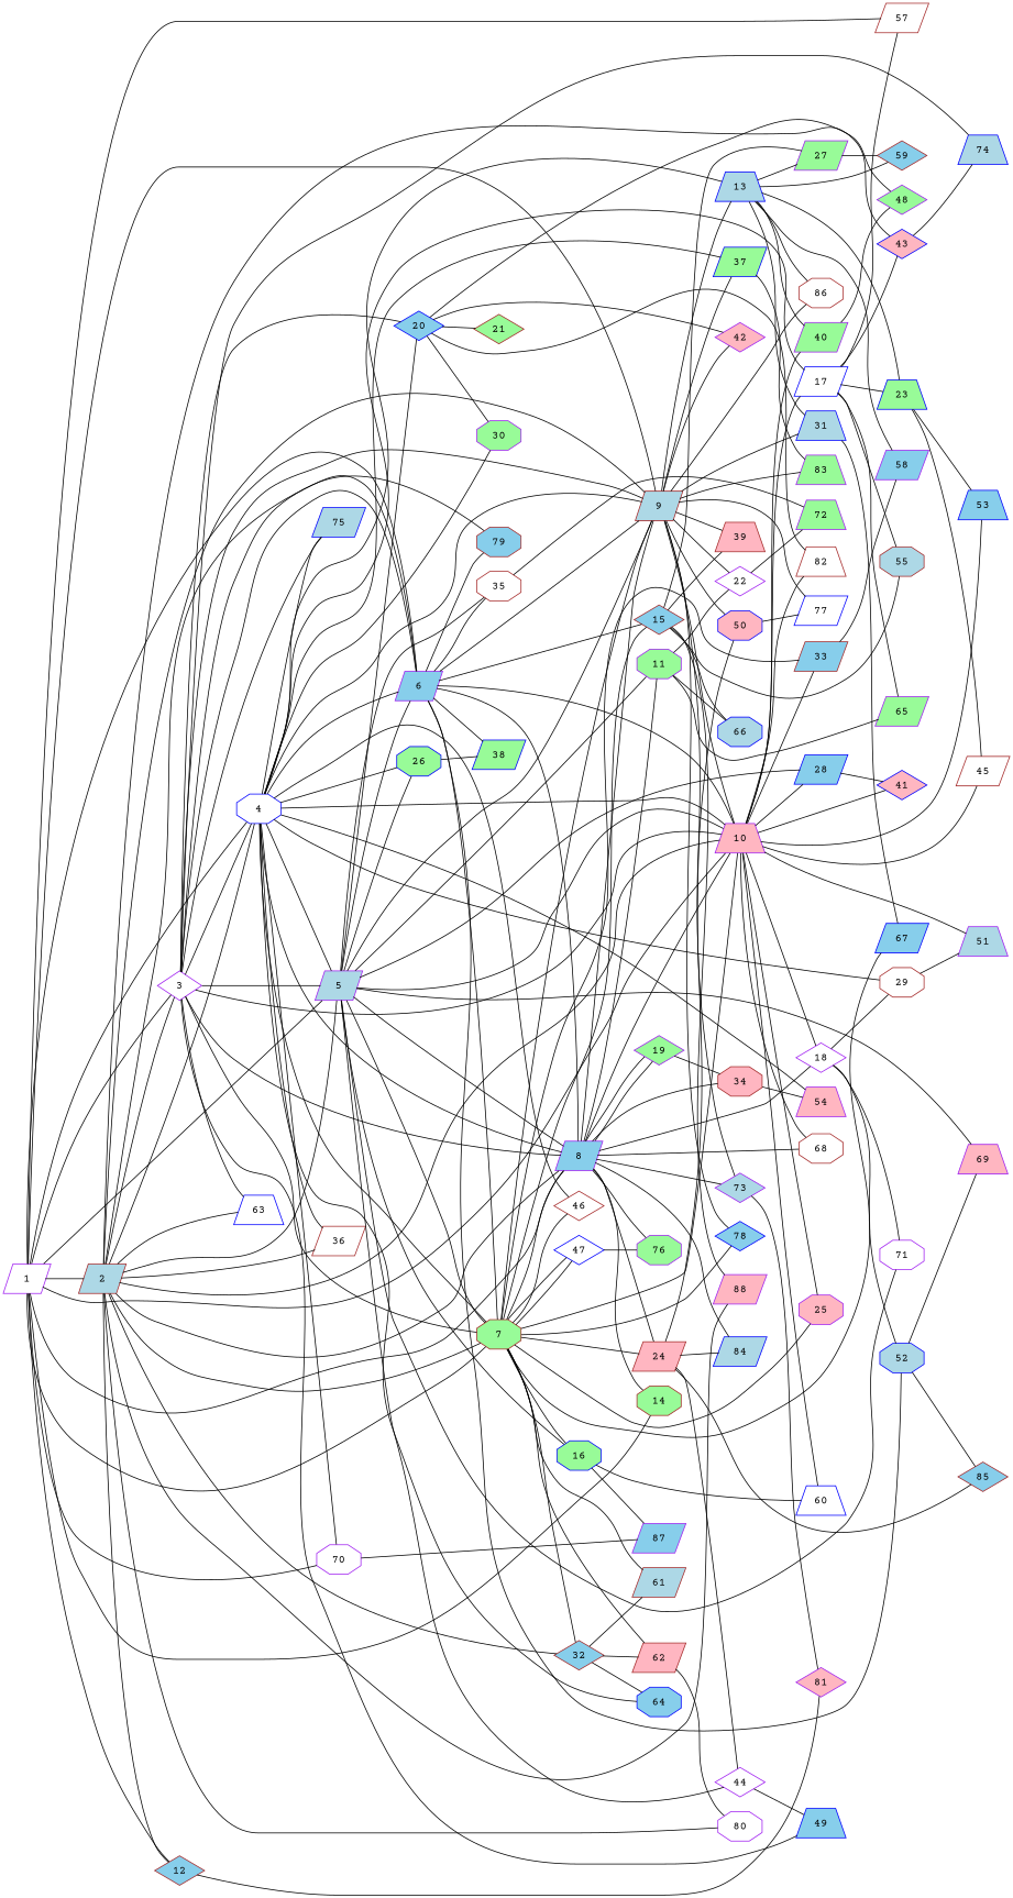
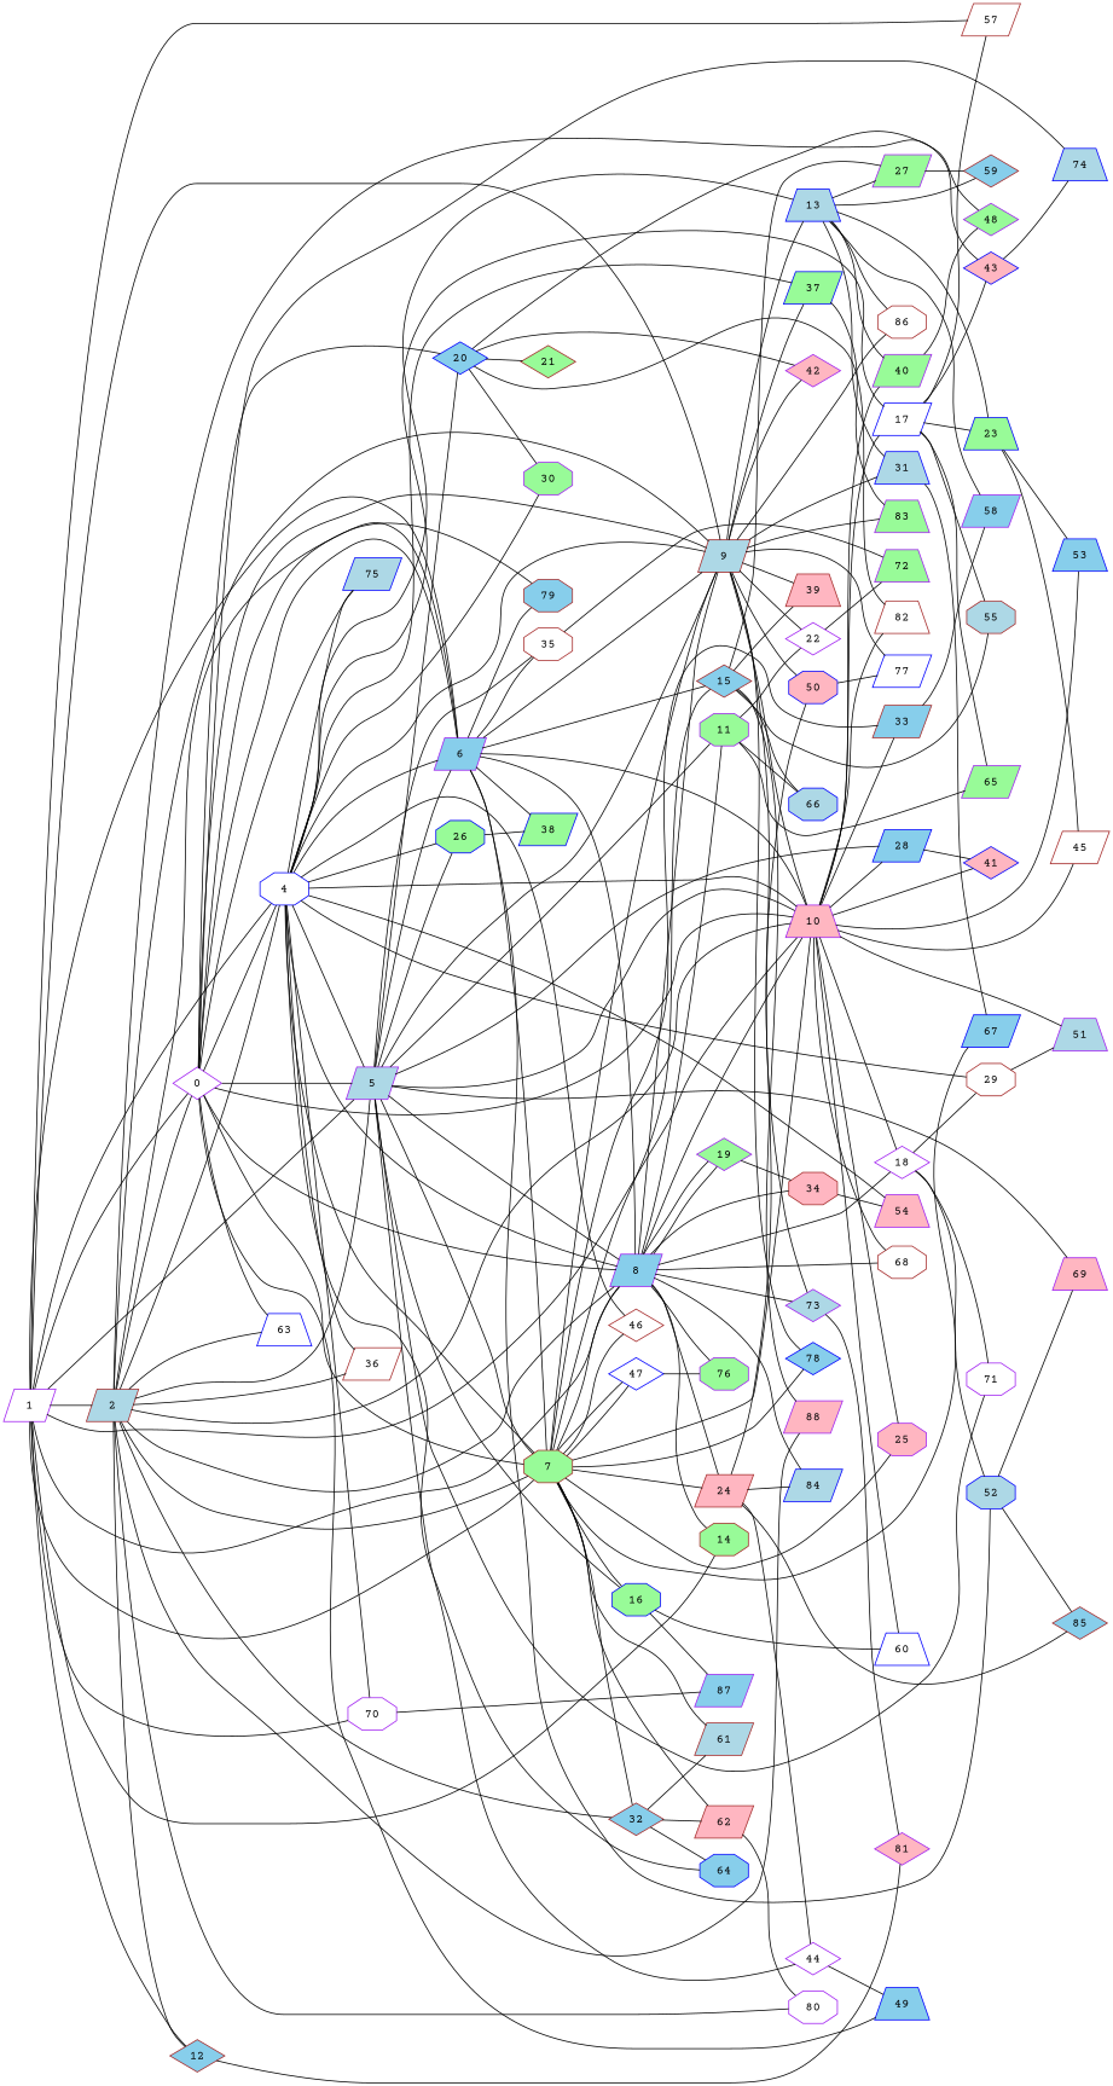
  graph {
    fontname="Courier Prime"
    rankdir=LR
    node [color=purple fillcolor=white fontname="Courier Prime" shape=parallelogram style=filled]
    edge [fontname="Courier Prime"]
    2 [color=brown fillcolor=lightblue]
    1
-   3 [shape=diamond]
+   3 [shape=diamond label=0]
    4 [color=blue shape=octagon]
    5 [fillcolor=lightblue]
    6 [fillcolor=skyblue]
    7 [color=brown fillcolor=palegreen shape=octagon]
    8 [fillcolor=skyblue]
    9 [color=brown fillcolor=lightblue]
    10 [fillcolor=lightpink shape=trapezium]
    12 [color=brown fillcolor=skyblue shape=diamond]
    14 [color=brown fillcolor=palegreen shape=octagon]
    57 [color=brown]
    70 [shape=octagon]
    32 [color=brown fillcolor=skyblue shape=diamond]
    36 [color=brown]
    43 [color=blue fillcolor=lightpink shape=diamond]
    63 [color=blue shape=trapezium]
    80 [shape=octagon]
    88 [fillcolor=lightpink]
    20 [color=blue fillcolor=skyblue shape=diamond]
    49 [color=blue fillcolor=skyblue shape=trapezium]
    74 [color=blue fillcolor=lightblue shape=trapezium]
    75 [color=blue fillcolor=lightblue]
    79 [color=brown fillcolor=skyblue shape=octagon]
    13 [color=blue fillcolor=lightblue shape=trapezium]
    17 [color=blue]
    26 [color=blue fillcolor=palegreen shape=octagon]
    29 [color=brown shape=octagon]
    30 [fillcolor=palegreen shape=octagon]
    37 [color=blue fillcolor=palegreen]
    46 [color=brown shape=diamond]
    54 [fillcolor=lightpink shape=trapezium]
    64 [color=blue fillcolor=skyblue shape=octagon]
    11 [fillcolor=palegreen shape=octagon]
    16 [color=blue fillcolor=palegreen shape=octagon]
    28 [color=blue fillcolor=skyblue]
    35 [color=brown shape=octagon]
    44 [shape=diamond]
    69 [fillcolor=lightpink shape=trapezium]
    71 [shape=octagon]
    15 [color=brown fillcolor=skyblue shape=diamond]
    38 [color=blue fillcolor=palegreen]
    52 [color=blue fillcolor=lightblue shape=octagon]
    24 [color=brown fillcolor=lightpink]
    25 [fillcolor=lightpink shape=octagon]
    33 [color=brown fillcolor=skyblue]
    47 [color=blue shape=diamond]
    61 [color=brown fillcolor=lightblue]
    62 [color=brown fillcolor=lightpink]
    67 [color=blue fillcolor=skyblue]
    78 [color=blue fillcolor=skyblue shape=diamond]
    18 [shape=diamond]
    19 [fillcolor=palegreen shape=diamond]
    34 [color=brown fillcolor=lightpink shape=octagon]
    68 [color=brown shape=octagon]
    73 [fillcolor=lightblue shape=diamond]
    76 [fillcolor=palegreen shape=octagon]
    84 [color=blue fillcolor=lightblue]
    22 [shape=diamond]
    31 [color=blue fillcolor=lightblue shape=trapezium]
    39 [color=brown fillcolor=lightpink shape=trapezium]
    42 [fillcolor=lightpink shape=diamond]
    50 [color=blue fillcolor=lightpink shape=octagon]
    77 [color=blue]
    83 [fillcolor=palegreen shape=trapezium]
    86 [color=brown shape=octagon]
    40 [fillcolor=palegreen]
    41 [color=blue fillcolor=lightpink shape=diamond]
    45 [color=brown]
    51 [fillcolor=lightblue shape=trapezium]
    53 [color=blue fillcolor=skyblue shape=trapezium]
    60 [color=blue shape=trapezium]
    82 [color=brown shape=trapezium]
    81 [fillcolor=lightpink shape=diamond]
    87 [fillcolor=skyblue]
    21 [color=brown fillcolor=palegreen shape=diamond]
    48 [fillcolor=palegreen shape=diamond]
    23 [color=blue fillcolor=palegreen shape=trapezium]
    27 [fillcolor=palegreen]
    58 [fillcolor=skyblue]
    59 [color=brown fillcolor=skyblue shape=diamond]
    65 [fillcolor=palegreen]
    55 [color=brown fillcolor=lightblue shape=octagon]
    66 [color=blue fillcolor=lightblue shape=octagon]
    72 [fillcolor=palegreen shape=trapezium]
    85 [color=brown fillcolor=skyblue shape=diamond]
    2 -- 3
    2 -- 4
    2 -- 5
    2 -- 6
    2 -- 7
    2 -- 8
    2 -- 9
    2 -- 10
    2 -- 12
    2 -- 32
    2 -- 36
    2 -- 43
    2 -- 63
    2 -- 80
    2 -- 88
    1 -- 2
    1 -- 3
    1 -- 4
    1 -- 5
    1 -- 6
    1 -- 7
    1 -- 8
    1 -- 9
    1 -- 10
    1 -- 12
    1 -- 14
    1 -- 57
    1 -- 70
    3 -- 4
    3 -- 5
    3 -- 6
    3 -- 7
    3 -- 8
    3 -- 9
    3 -- 10
    3 -- 63
    3 -- 20
    3 -- 49
    3 -- 74
    3 -- 75
    3 -- 79
    4 -- 5
    4 -- 6
    4 -- 7
    4 -- 8
    4 -- 9
    4 -- 10
    4 -- 70
    4 -- 36
    4 -- 75
    4 -- 13
    4 -- 17
    4 -- 26
    4 -- 29
    4 -- 30
    4 -- 37
    4 -- 46
    4 -- 54
    4 -- 64
    5 -- 6
    5 -- 7
    5 -- 8
    5 -- 9
    5 -- 10
    5 -- 20
    5 -- 26
    5 -- 11
    5 -- 16
    5 -- 28
    5 -- 35
    5 -- 44
    5 -- 69
    5 -- 71
    6 -- 7
    6 -- 8
    6 -- 9
    6 -- 10
    6 -- 79
    6 -- 35
    6 -- 15
    6 -- 38
    6 -- 52
    7 -- 8
    7 -- 9
    7 -- 10
    7 -- 32
    7 -- 46
    7 -- 16
    7 -- 15
    7 -- 24
    7 -- 25
    7 -- 33
    7 -- 47
    7 -- 47
    7 -- 61
    7 -- 62
    7 -- 67
    7 -- 78
    8 -- 9
    8 -- 10
    8 -- 14
    8 -- 11
    8 -- 24
    8 -- 18
    8 -- 19
    8 -- 19
    8 -- 34
    8 -- 68
    8 -- 73
    8 -- 76
    8 -- 84
    9 -- 10
    9 -- 13
    9 -- 37
    9 -- 78
    9 -- 73
    9 -- 22
    9 -- 31
    9 -- 39
    9 -- 42
    9 -- 50
    9 -- 77
    9 -- 83
    9 -- 86
    10 -- 17
    10 -- 28
    10 -- 25
    10 -- 33
    10 -- 18
    10 -- 68
    10 -- 40
    10 -- 41
    10 -- 45
    10 -- 51
    10 -- 53
    10 -- 60
    10 -- 82
    12 -- 81
    70 -- 87
    32 -- 64
    32 -- 61
    32 -- 62
    43 -- 74
    20 -- 30
    20 -- 42
    20 -- 82
    20 -- 21
    20 -- 48
    13 -- 31
    13 -- 86
    13 -- 40
    13 -- 23
    13 -- 27
    13 -- 58
    13 -- 59
    17 -- 57
    17 -- 43
    17 -- 23
    17 -- 65
    17 -- 55
    26 -- 38
    29 -- 51
    37 -- 83
    11 -- 22
    11 -- 65
    11 -- 66
    16 -- 60
    16 -- 87
    28 -- 41
    35 -- 72
    44 -- 49
    15 -- 88
    15 -- 39
    15 -- 27
    15 -- 55
    15 -- 66
    52 -- 69
    52 -- 85
    24 -- 44
    24 -- 84
    24 -- 50
    24 -- 85
    33 -- 58
    47 -- 76
    62 -- 80
    18 -- 29
    18 -- 71
    18 -- 52
    19 -- 34
    34 -- 54
    73 -- 81
    22 -- 72
    31 -- 67
    50 -- 77
    40 -- 48
    23 -- 45
    23 -- 53
    27 -- 59
  }
